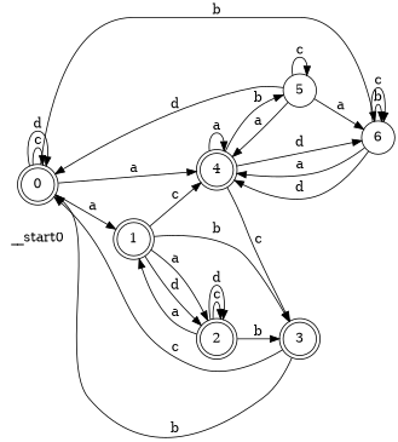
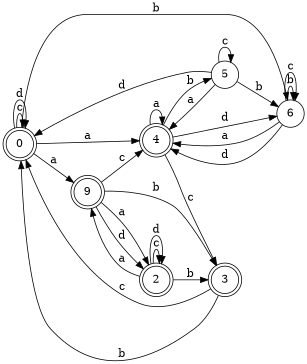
  digraph {
    rankdir=LR
    node [shape=doublecircle color=black fillcolor=white style="rounded,filled"]
-   __start0 [shape=none color="" fillcolor="" style=""]
    n2 [label=0]
-   n3 [label=1]
+   n3 [label=9]
    n4 [label=6 shape=circle style=filled]
    n5 [label=4]
    n6 [label=2]
    n7 [label=3]
    n8 [label=5 shape=circle style=filled]
    n2 -> n2 [label=c]
    n2 -> n2 [label=d]
    n2 -> n3 [label=a]
    n2 -> n4 [label=b]
    n2 -> n5 [label=a]
    n3 -> n5 [label=c]
    n3 -> n6 [label=a]
    n3 -> n6 [label=d]
    n3 -> n7 [label=b]
    n4 -> n4 [label=b]
    n4 -> n4 [label=c]
    n4 -> n5 [label=a]
    n4 -> n5 [label=d]
    n5 -> n4 [label=d]
    n5 -> n5 [label=a]
    n5 -> n7 [label=c]
    n5 -> n8 [label=b]
    n6 -> n3 [label=a]
    n6 -> n6 [label=c]
    n6 -> n6 [label=d]
    n6 -> n7 [label=b]
    n7 -> n2 [label=b]
    n7 -> n2 [label=c]
    n8 -> n2 [label=d]
-   n8 -> n4 [label=a]
+   n8 -> n4 [label=b]
    n8 -> n5 [label=a]
    n8 -> n8 [label=c]
  }
